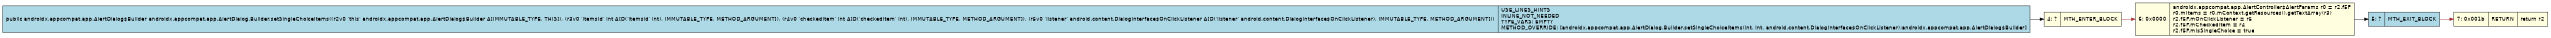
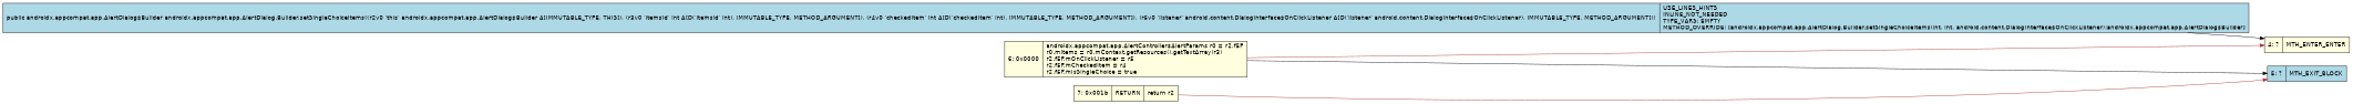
  digraph {
    fontname="DejaVu Sans"
    rankdir=LR
    node [fillcolor=lightyellow fontname="DejaVu Sans" shape=record style=filled]
    edge [color=brown fontname="DejaVu Sans"]
-   n1 [label="{4\:\ ?|MTH_ENTER_BLOCK\l}"]
+   n1 [label="{4\:\ ?|MTH_ENTER_ENTER\l}"]
    n2 [label="{6\:\ 0x0000|androidx.appcompat.app.AlertController$AlertParams r0 = r2.f5P\lr0.mItems = r0.mContext.getResources().getTextArray(r3)\lr2.f5P.mOnClickListener = r5\lr2.f5P.mCheckedItem = r4\lr2.f5P.mIsSingleChoice = true\l}"]
    n3 [fillcolor=lightblue label="{5\:\ ?|MTH_EXIT_BLOCK\l}"]
    n4 [label="{7\:\ 0x001b|RETURN\l|return r2\l}"]
    n5 [fillcolor=lightblue label="{public androidx.appcompat.app.AlertDialog$Builder androidx.appcompat.app.AlertDialog.Builder.setSingleChoiceItems((r2v0 'this' androidx.appcompat.app.AlertDialog$Builder A[IMMUTABLE_TYPE, THIS]), (r3v0 'itemsId' int A[D('itemsId' int), IMMUTABLE_TYPE, METHOD_ARGUMENT]), (r4v0 'checkedItem' int A[D('checkedItem' int), IMMUTABLE_TYPE, METHOD_ARGUMENT]), (r5v0 'listener' android.content.DialogInterface$OnClickListener A[D('listener' android.content.DialogInterface$OnClickListener), IMMUTABLE_TYPE, METHOD_ARGUMENT]))  | USE_LINES_HINTS\lINLINE_NOT_NEEDED\lTYPE_VARS: EMPTY\lMETHOD_OVERRIDE: [androidx.appcompat.app.AlertDialog.Builder.setSingleChoiceItems(int, int, android.content.DialogInterface$OnClickListener):androidx.appcompat.app.AlertDialog$Builder]\l}"]
-   n1 -> n2
+   n2 -> n1
    n2 -> n3 [color=black]
-   n3 -> n4
+   n4 -> n3
    n5 -> n1 [color=black]
  }
